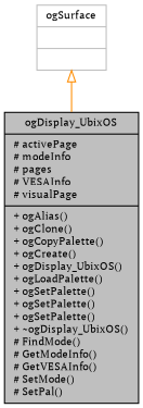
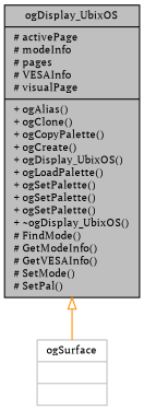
  digraph {
    fontname="PT Serif"
    node [fontname="PT Serif" fontsize=10 shape=record style=filled]
    n1 [color=black fillcolor=grey75 fontcolor=black height=0.2 label="{ogDisplay_UbixOS\n|# activePage\l# modeInfo\l# pages\l# VESAInfo\l# visualPage\l|+ ogAlias()\l+ ogClone()\l+ ogCopyPalette()\l+ ogCreate()\l+ ogDisplay_UbixOS()\l+ ogLoadPalette()\l+ ogSetPalette()\l+ ogSetPalette()\l+ ogSetPalette()\l+ ~ogDisplay_UbixOS()\l# FindMode()\l# GetModeInfo()\l# GetVESAInfo()\l# SetMode()\l# SetPal()\l}" width=0.4]
    n2 [color=grey75 fillcolor=white height=0.2 label="{ogSurface\n||}" width=0.4]
-   n2 -> n1 [arrowtail=onormal color=darkorange dir=back fontname="PT Serif" fontsize=10 labelfontname=Helvetica labelfontsize=10 style=solid]
+   n1 -> n2 [arrowtail=onormal color=darkorange dir=back fontname="PT Serif" fontsize=10 labelfontname=Helvetica labelfontsize=10 style=solid]
  }
